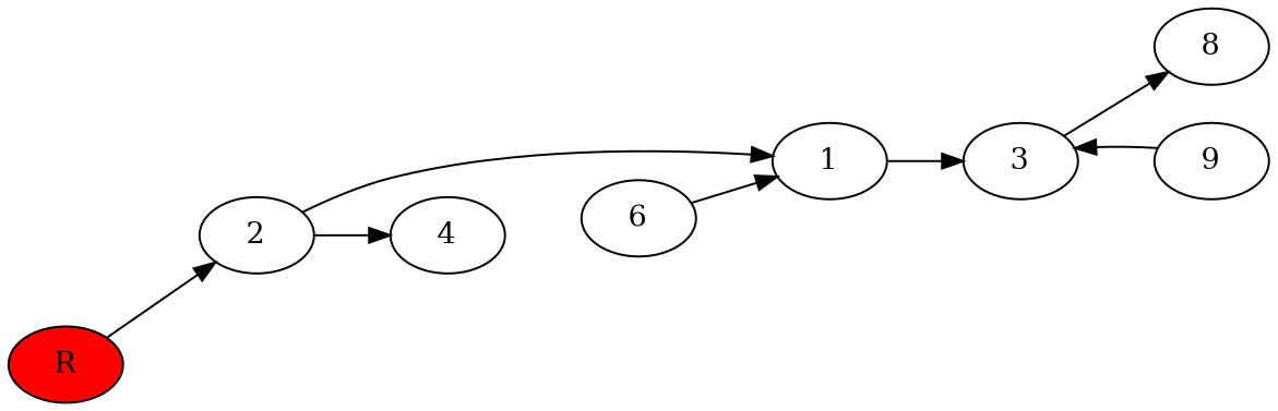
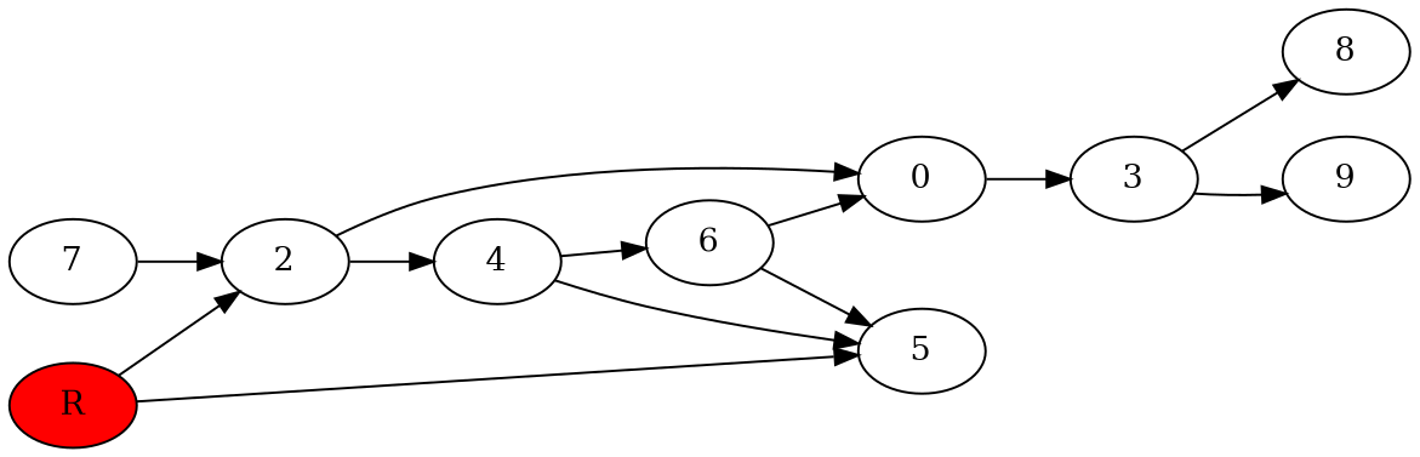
  digraph {
    rankdir=LR
-   1
+   1 [label=0]
    3
    8
    9
    2
    4
+   5
    6
+   7
    R [fillcolor="#ff0000" style=filled]
    1 -> 3
    3 -> 8
-   9 -> 3
+   3 -> 9
    2 -> 1
    2 -> 4
+   4 -> 5
+   4 -> 6
    6 -> 1
+   6 -> 5
+   7 -> 2
    R -> 2
+   R -> 5
  }
